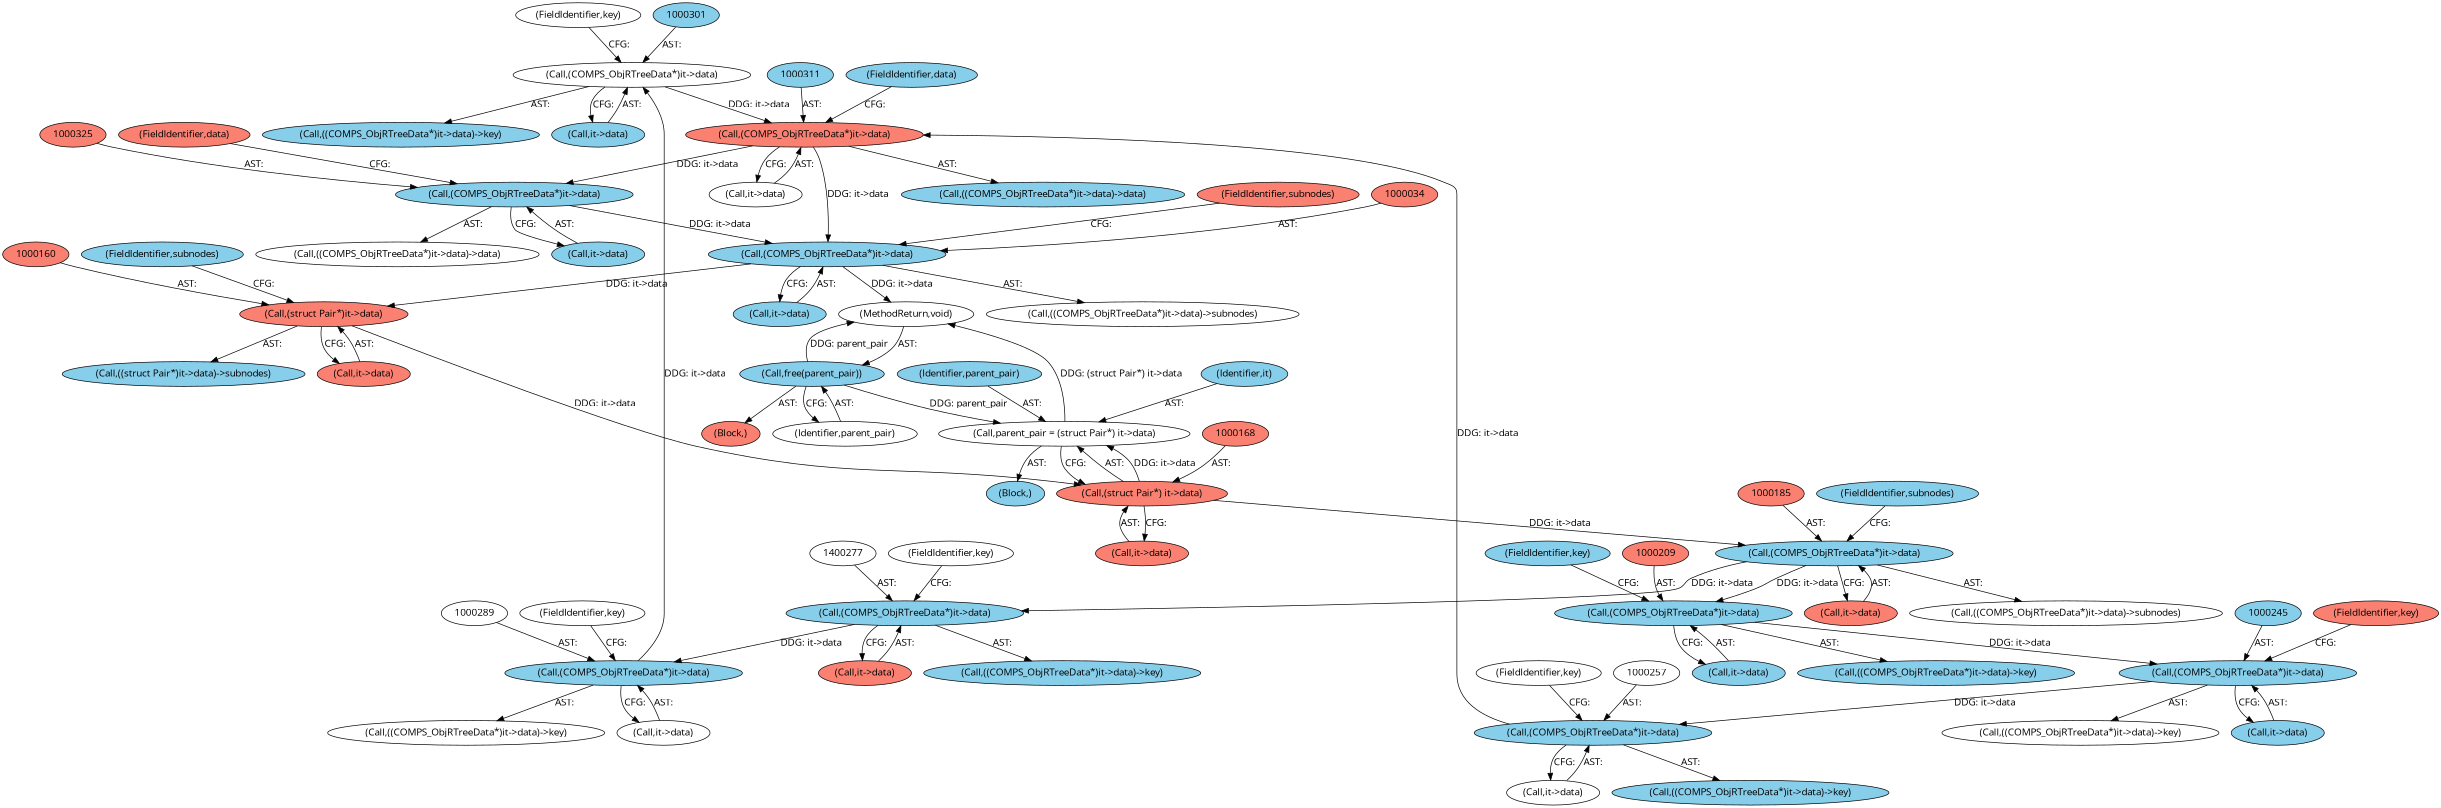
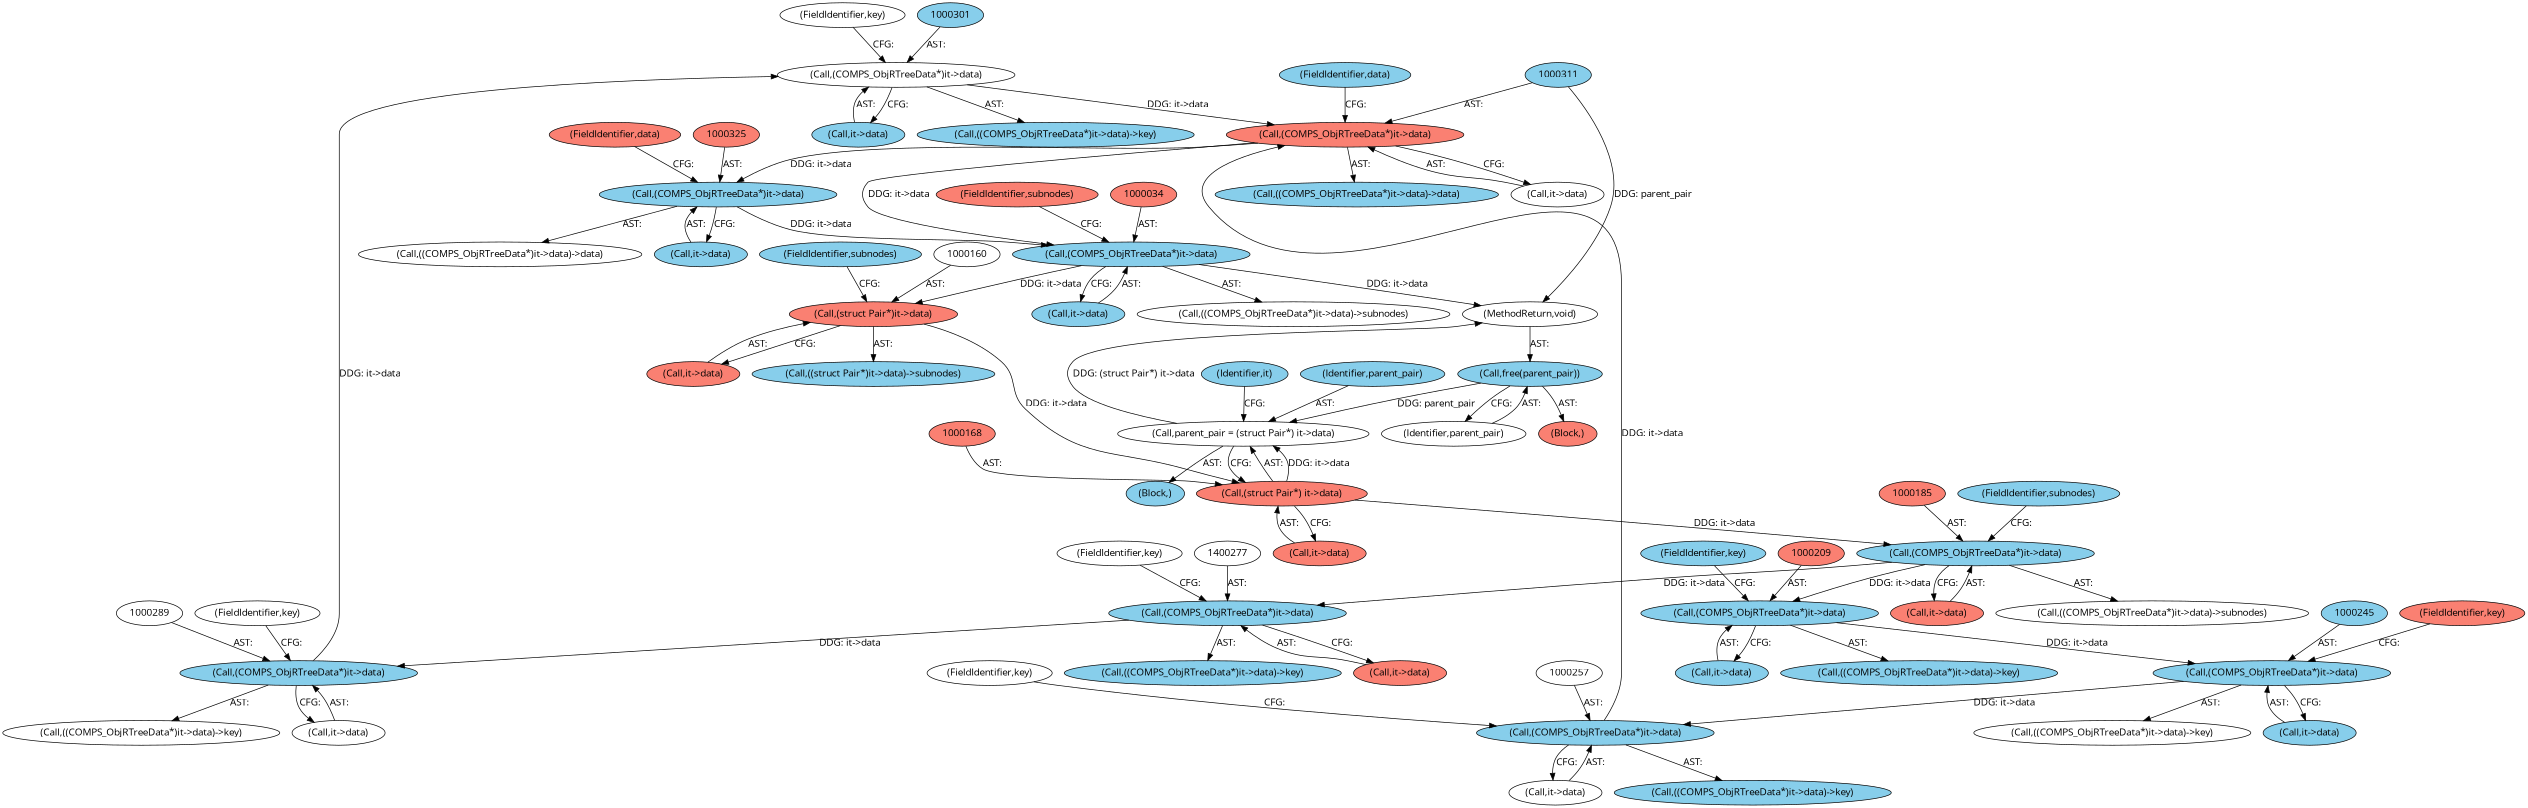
  digraph {
    fontname="Open Sans"
    node [fillcolor=skyblue fontname="Open Sans" style=filled]
    edge [fontname="Open Sans"]
    n1 [fillcolor=white label="(Call,(COMPS_ObjRTreeData*)it->data)"]
    n2 [fillcolor=salmon label="(Call,(COMPS_ObjRTreeData*)it->data)"]
    n3 [label="(Call,((COMPS_ObjRTreeData*)it->data)->key)"]
    n4 [label="(Call,it->data)"]
    n5 [label="(Call,(COMPS_ObjRTreeData*)it->data)"]
    n6 [label="(Call,(COMPS_ObjRTreeData*)it->data)"]
    n7 [label="(Call,((COMPS_ObjRTreeData*)it->data)->data)"]
    n8 [fillcolor=white label="(Call,it->data)"]
    n9 [label="(Call,(COMPS_ObjRTreeData*)it->data)"]
    n10 [fillcolor=white label="(Call,((COMPS_ObjRTreeData*)it->data)->key)"]
    n11 [fillcolor=white label="(Call,it->data)"]
    n12 [label="(Call,(COMPS_ObjRTreeData*)it->data)"]
    n13 [fillcolor=salmon label="(Call,it->data)"]
    n14 [label="(Call,((COMPS_ObjRTreeData*)it->data)->key)"]
    n15 [label="(Call,(COMPS_ObjRTreeData*)it->data)"]
    n16 [label="(Call,(COMPS_ObjRTreeData*)it->data)"]
    n17 [fillcolor=salmon label="(Call,it->data)"]
    n18 [fillcolor=white label="(Call,((COMPS_ObjRTreeData*)it->data)->subnodes)"]
    n19 [label="(Call,(COMPS_ObjRTreeData*)it->data)"]
    n20 [label="(Call,it->data)"]
    n21 [label="(Call,((COMPS_ObjRTreeData*)it->data)->key)"]
    n22 [fillcolor=salmon label="(Call,(struct Pair*) it->data)"]
    n23 [fillcolor=white label="(Call,parent_pair = (struct Pair*) it->data)"]
    n24 [fillcolor=salmon label="(Call,it->data)"]
    n25 [fillcolor=white label="(MethodReturn,void)"]
    n26 [label="(Block,)"]
    n27 [fillcolor=salmon label="(Call,(struct Pair*)it->data)"]
    n28 [fillcolor=salmon label="(Call,it->data)"]
    n29 [label="(Call,((struct Pair*)it->data)->subnodes)"]
    n30 [label="(Call,it->data)"]
    n31 [fillcolor=white label="(Call,((COMPS_ObjRTreeData*)it->data)->subnodes)"]
    n32 [label="(Call,free(parent_pair))"]
    n33 [fillcolor=white label="(Call,((COMPS_ObjRTreeData*)it->data)->data)"]
    n34 [label="(Call,it->data)"]
    n35 [label="(Call,(COMPS_ObjRTreeData*)it->data)"]
    n36 [fillcolor=white label="(Call,it->data)"]
    n37 [label="(Call,((COMPS_ObjRTreeData*)it->data)->key)"]
    n38 [fillcolor=white label="(Call,((COMPS_ObjRTreeData*)it->data)->key)"]
    n39 [label="(Call,it->data)"]
    n40 [fillcolor=white label="(Identifier,parent_pair)"]
    n41 [fillcolor=salmon label="(Block,)"]
    n42 [fillcolor=salmon label="(FieldIdentifier,data)"]
    n43 [fillcolor=white label="(FieldIdentifier,key)"]
    n44 [fillcolor=salmon label="(FieldIdentifier,key)"]
    n45 [label="(Identifier,it)"]
    n46 [label="(FieldIdentifier,key)"]
    n47 [label="(FieldIdentifier,data)"]
    n48 [fillcolor=white label="(FieldIdentifier,key)"]
    n49 [fillcolor=white label="(FieldIdentifier,key)"]
    n50 [fillcolor=white label="(FieldIdentifier,key)"]
    n51 [fillcolor=salmon label="(FieldIdentifier,subnodes)"]
    n52 [label="(FieldIdentifier,subnodes)"]
    n53 [label="(Identifier,parent_pair)"]
    n54 [label="(FieldIdentifier,subnodes)"]
    1000301
    1000289 [fillcolor=white]
    n57 [fillcolor=white label=1400277]
    1000185 [fillcolor=salmon]
    1000168 [fillcolor=salmon]
-   1000160 [fillcolor=salmon]
+   1000160 [fillcolor=white]
    n61 [fillcolor=salmon label=1000034]
    1000325 [fillcolor=salmon]
    1000311
    1000257 [fillcolor=white]
    1000245
    1000209 [fillcolor=salmon]
    n1 -> n2 [label="DDG: it->data"]
    n1 -> n3 [label="AST: "]
    n1 -> n4 [label="CFG: "]
    n2 -> n5 [label="DDG: it->data"]
    n2 -> n6 [label="DDG: it->data"]
    n2 -> n7 [label="AST: "]
    n2 -> n8 [label="CFG: "]
    n4 -> n1 [label="AST: "]
    n5 -> n25 [label="DDG: it->data"]
    n5 -> n27 [label="DDG: it->data"]
    n5 -> n30 [label="CFG: "]
    n5 -> n31 [label="AST: "]
    n6 -> n5 [label="DDG: it->data"]
    n6 -> n33 [label="AST: "]
    n6 -> n34 [label="CFG: "]
    n8 -> n2 [label="AST: "]
    n9 -> n1 [label="DDG: it->data"]
    n9 -> n10 [label="AST: "]
    n9 -> n11 [label="CFG: "]
    n11 -> n9 [label="AST: "]
    n12 -> n9 [label="DDG: it->data"]
    n12 -> n13 [label="CFG: "]
    n12 -> n14 [label="AST: "]
    n13 -> n12 [label="AST: "]
    n15 -> n12 [label="DDG: it->data"]
    n15 -> n16 [label="DDG: it->data"]
    n15 -> n17 [label="CFG: "]
    n15 -> n18 [label="AST: "]
    n16 -> n19 [label="DDG: it->data"]
    n16 -> n20 [label="CFG: "]
    n16 -> n21 [label="AST: "]
    n17 -> n15 [label="AST: "]
    n19 -> n35 [label="DDG: it->data"]
    n19 -> n38 [label="AST: "]
    n19 -> n39 [label="CFG: "]
    n20 -> n16 [label="AST: "]
    n22 -> n15 [label="DDG: it->data"]
    n22 -> n23 [label="AST: "]
    n22 -> n23 [label="DDG: it->data"]
    n22 -> n24 [label="CFG: "]
    n23 -> n22 [label="CFG: "]
    n23 -> n25 [label="DDG: (struct Pair*) it->data"]
    n23 -> n26 [label="AST: "]
    n24 -> n22 [label="AST: "]
    n25 -> n32 [label="AST: "]
    n27 -> n22 [label="DDG: it->data"]
    n27 -> n28 [label="CFG: "]
    n27 -> n29 [label="AST: "]
    n28 -> n27 [label="AST: "]
    n30 -> n5 [label="AST: "]
    n32 -> n23 [label="DDG: parent_pair"]
-   n32 -> n25 [label="DDG: parent_pair"]
+   1000311 -> n25 [label="DDG: parent_pair"]
    n32 -> n40 [label="CFG: "]
    n32 -> n41 [label="AST: "]
    n34 -> n6 [label="AST: "]
    n35 -> n2 [label="DDG: it->data"]
    n35 -> n36 [label="CFG: "]
    n35 -> n37 [label="AST: "]
    n36 -> n35 [label="AST: "]
    n39 -> n19 [label="AST: "]
    n40 -> n32 [label="AST: "]
    n42 -> n6 [label="CFG: "]
    n43 -> n35 [label="CFG: "]
    n44 -> n19 [label="CFG: "]
-   n45 -> n23 [label="AST: "]
+   n45 -> n23 [label="CFG: "]
    n46 -> n16 [label="CFG: "]
    n47 -> n2 [label="CFG: "]
    n48 -> n1 [label="CFG: "]
    n49 -> n9 [label="CFG: "]
    n50 -> n12 [label="CFG: "]
    n51 -> n5 [label="CFG: "]
    n52 -> n15 [label="CFG: "]
    n53 -> n23 [label="AST: "]
    n54 -> n27 [label="CFG: "]
    1000301 -> n1 [label="AST: "]
    1000289 -> n9 [label="AST: "]
    n57 -> n12 [label="AST: "]
    1000185 -> n15 [label="AST: "]
    1000168 -> n22 [label="AST: "]
    1000160 -> n27 [label="AST: "]
    n61 -> n5 [label="AST: "]
    1000325 -> n6 [label="AST: "]
    1000311 -> n2 [label="AST: "]
    1000257 -> n35 [label="AST: "]
    1000245 -> n19 [label="AST: "]
    1000209 -> n16 [label="AST: "]
  }
